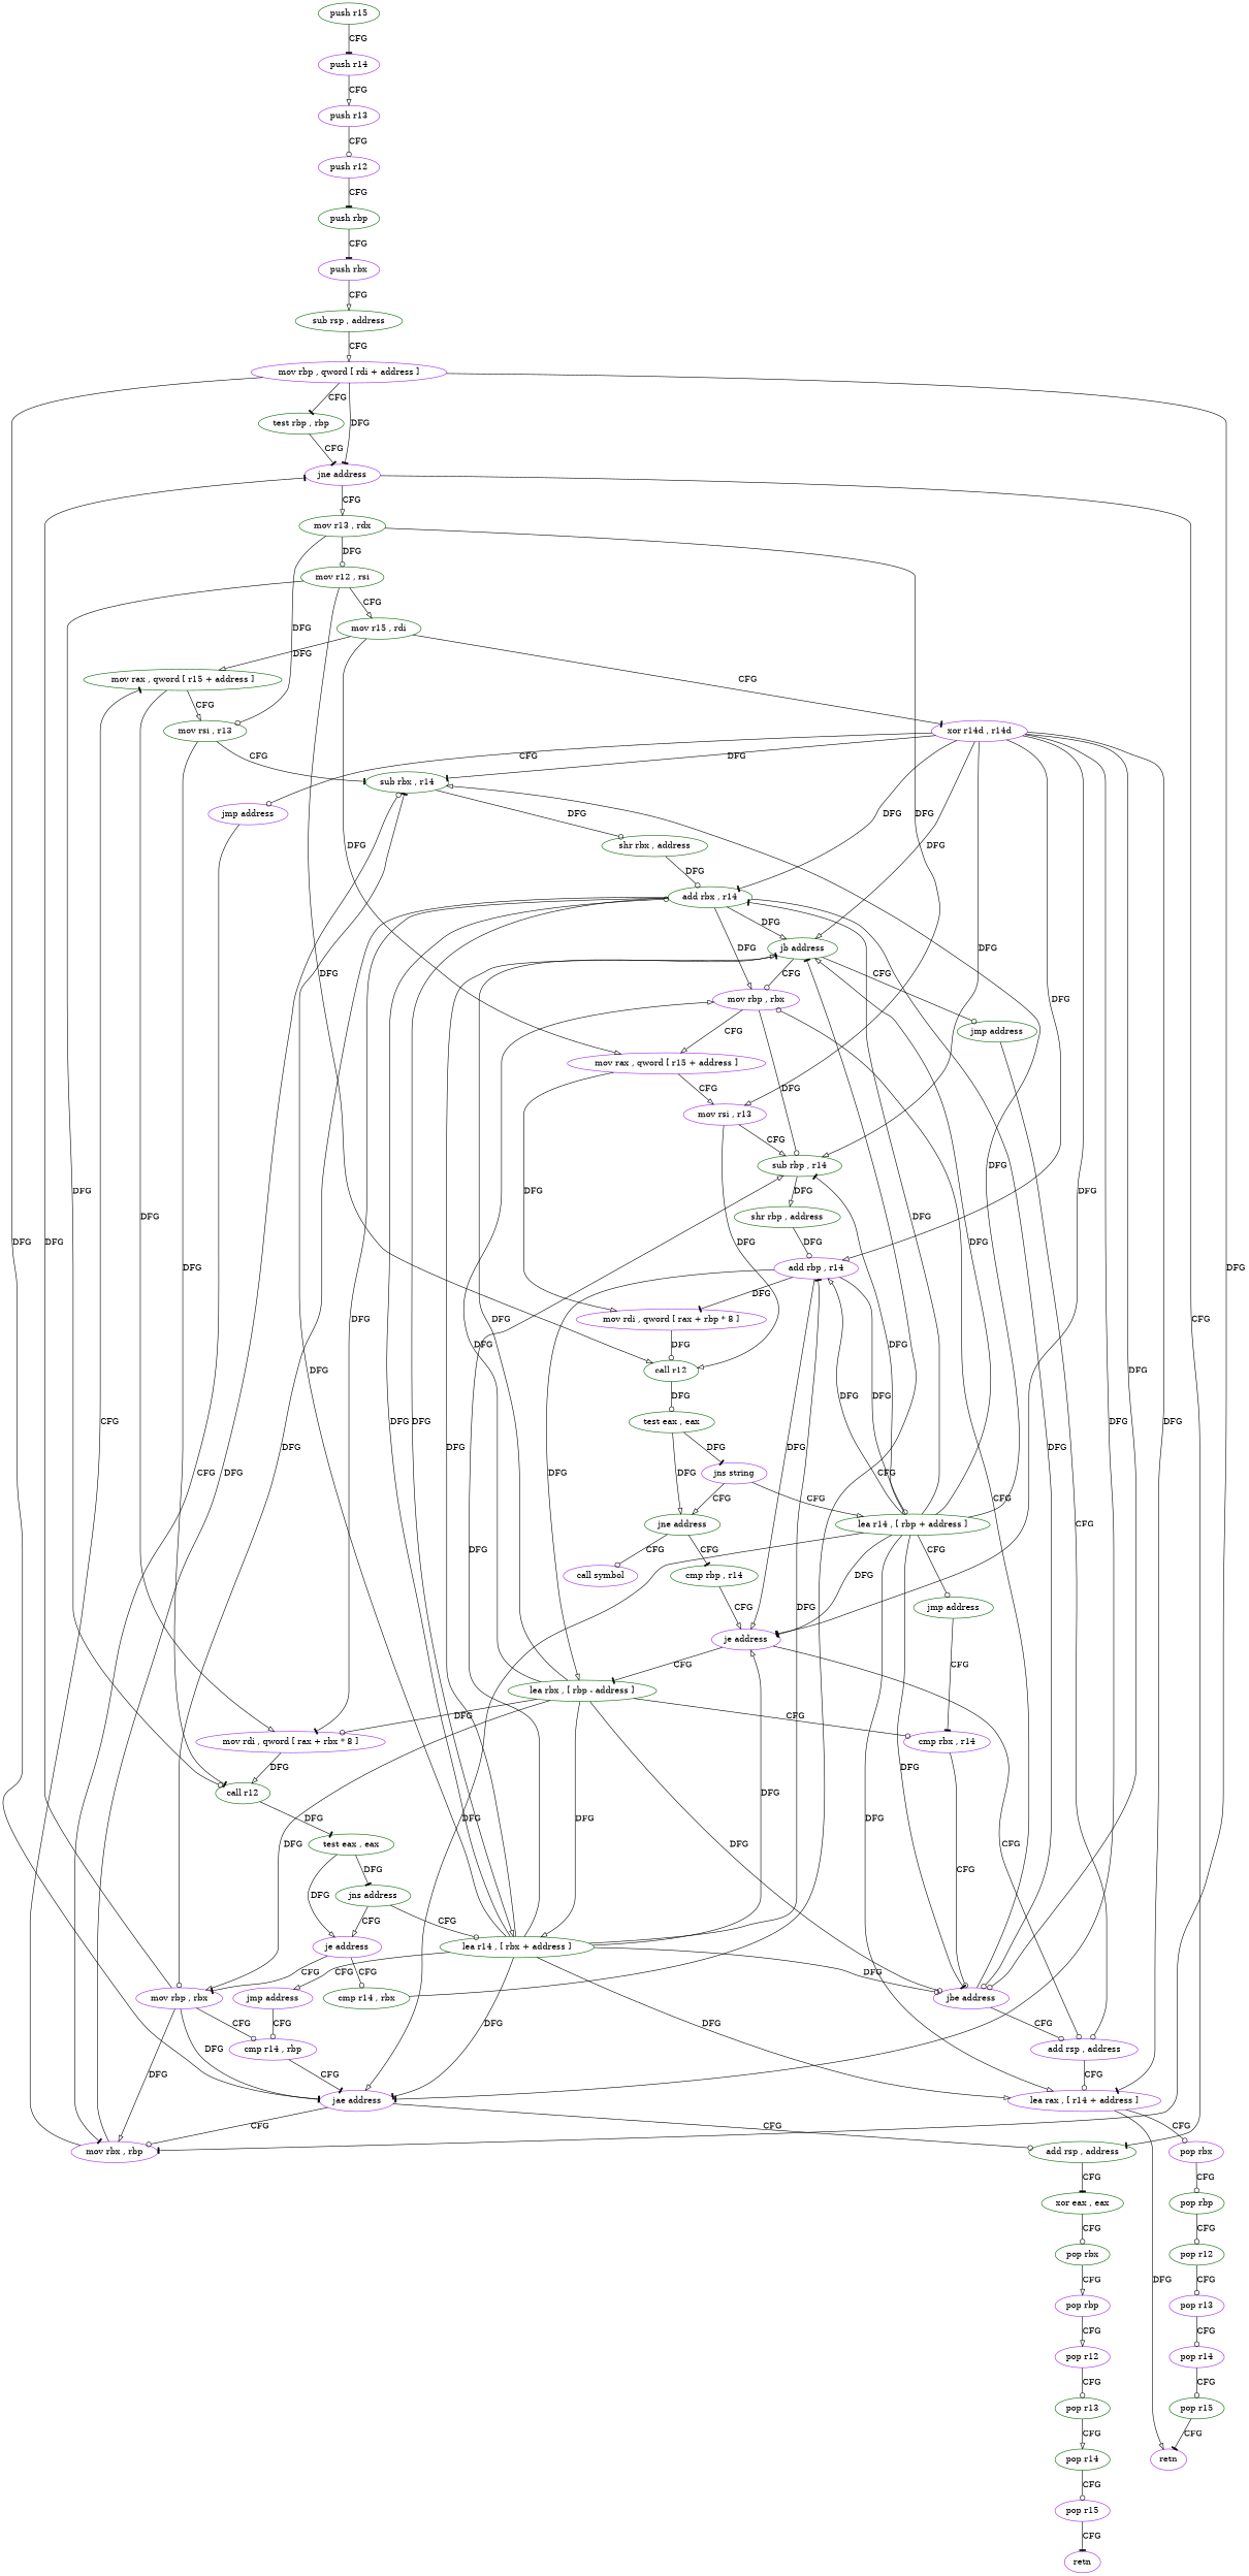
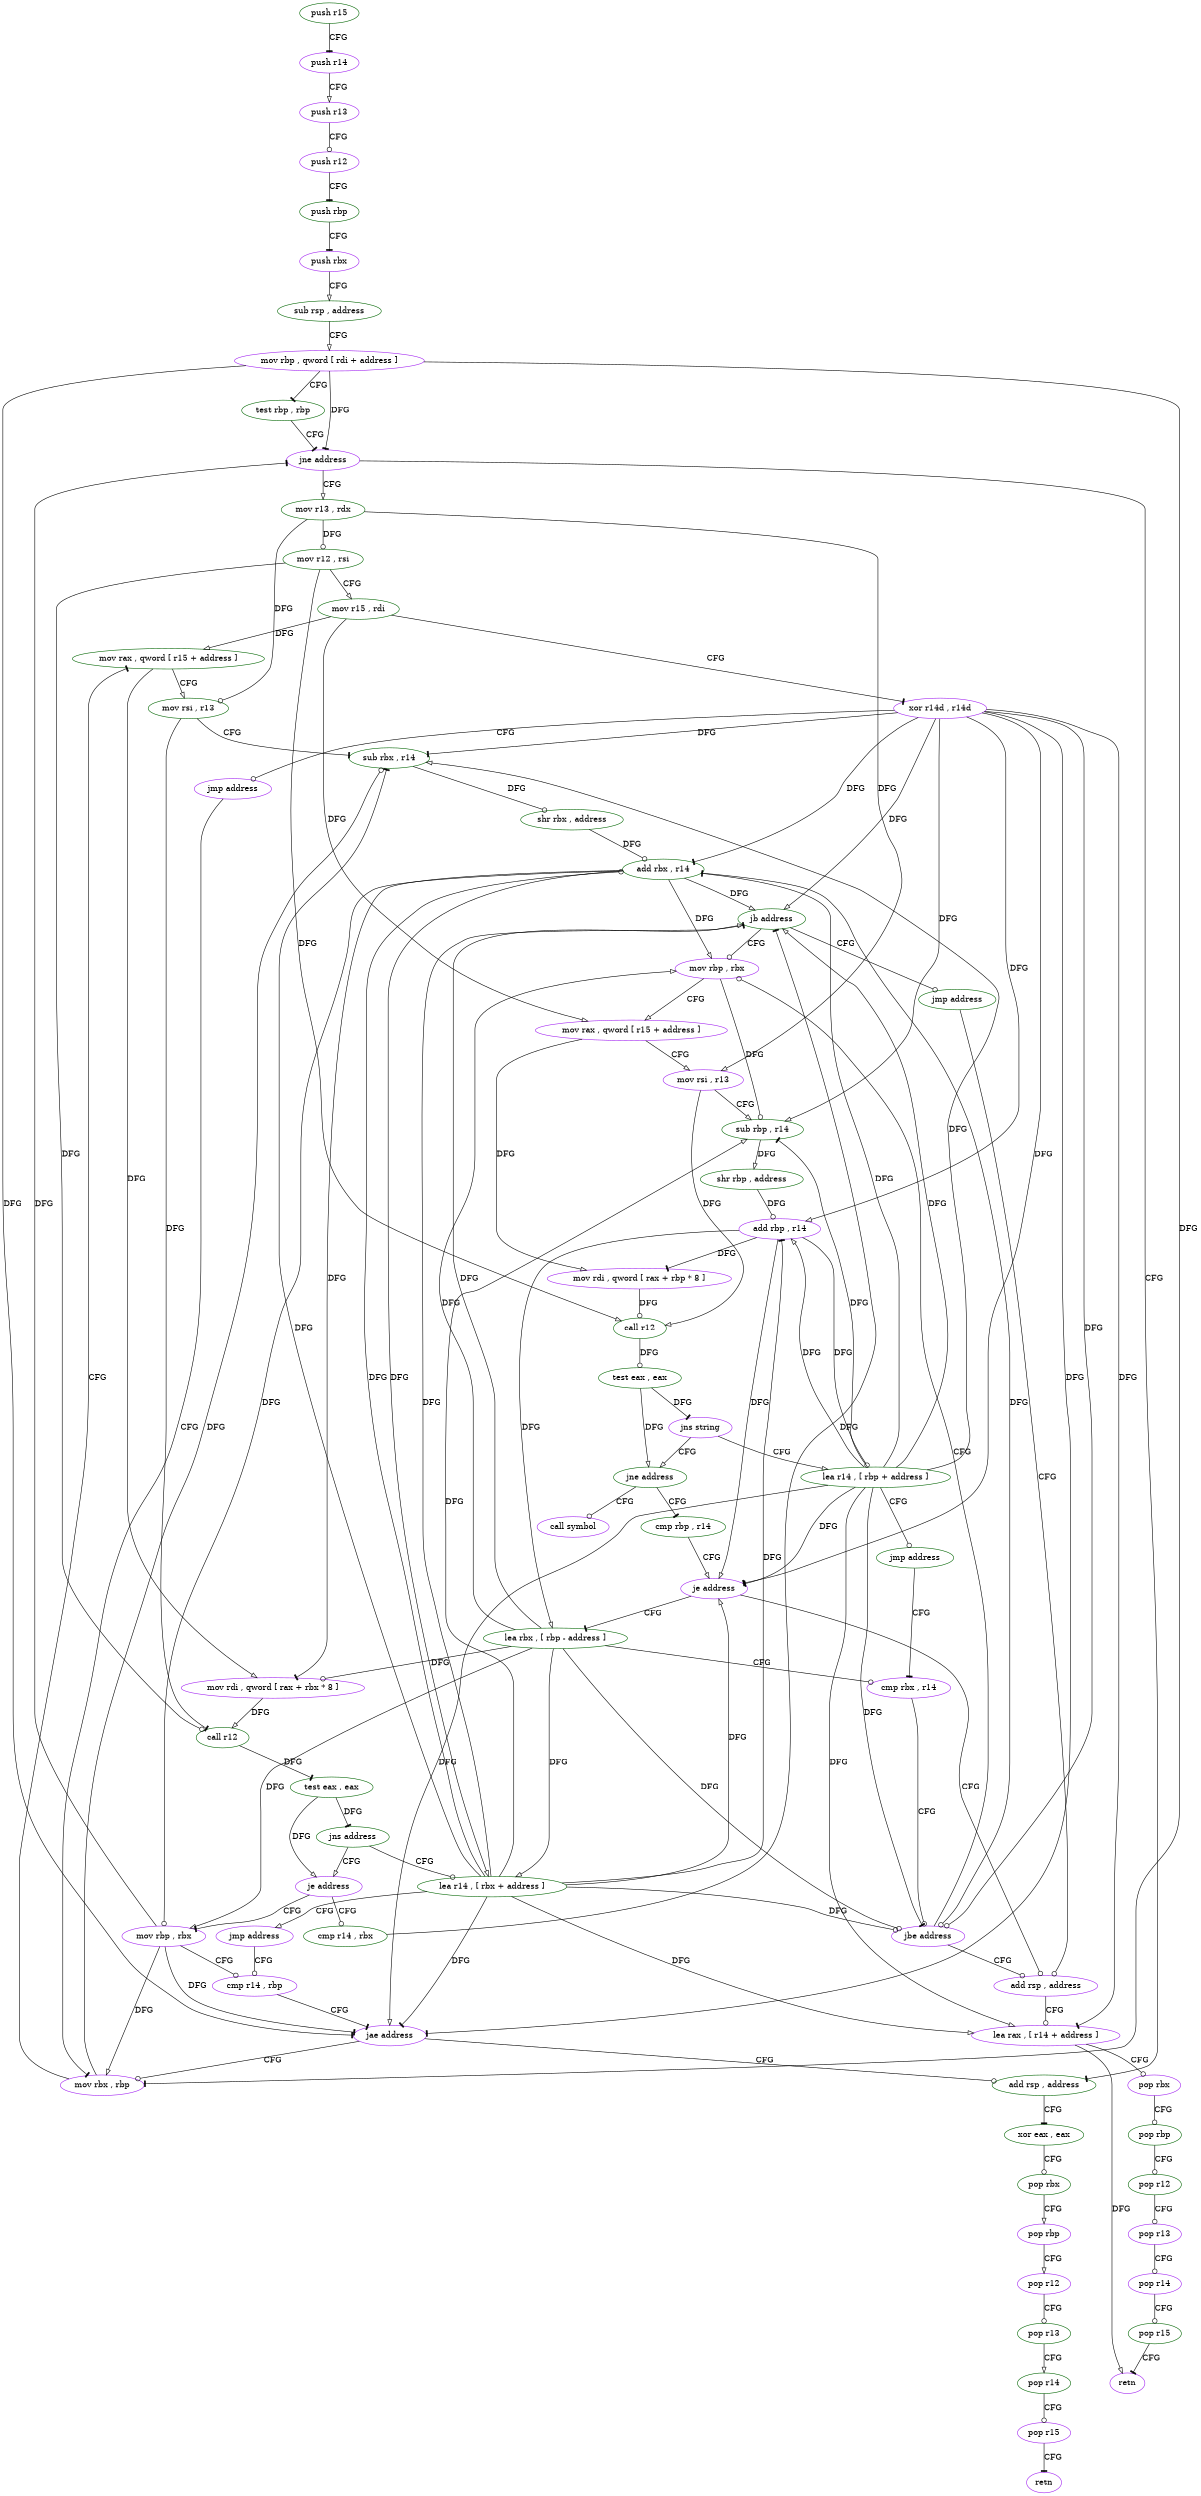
  digraph {
    node [color=darkgreen]
    edge [arrowhead=onormal]
    n1 [label="push r15"]
    n2 [color=purple label="push r14"]
    n3 [color=purple label="push r13"]
    n4 [color=purple label="push r12"]
    n5 [label="push rbp"]
    n6 [color=purple label="push rbx"]
    n7 [label="sub rsp , address"]
    n8 [color=purple label="mov rbp , qword [ rdi + address ]"]
    n9 [label="test rbp , rbp"]
    n10 [color=purple label="jne address"]
    n11 [color=purple label="mov rbx , rbp"]
    n12 [color=purple label="jae address"]
    n13 [label="mov r13 , rdx"]
    n14 [label="add rsp , address"]
    n15 [label="mov rax , qword [ r15 + address ]"]
    n16 [label="sub rbx , r14"]
    n17 [label="mov r12 , rsi"]
    n18 [label="mov rsi , r13"]
    n19 [color=purple label="mov rsi , r13"]
    n20 [label="xor eax , eax"]
    n21 [label="mov r15 , rdi"]
    n22 [label="call r12"]
    n23 [label="call r12"]
    n24 [label="sub rbp , r14"]
    n25 [label="pop rbx"]
    n26 [color=purple label="xor r14d , r14d"]
    n27 [color=purple label="mov rax , qword [ r15 + address ]"]
    n28 [label="test eax , eax"]
    n29 [label="test eax , eax"]
    n30 [color=purple label="jmp address"]
    n31 [label="add rbx , r14"]
    n32 [label="jb address"]
    n33 [color=purple label="add rbp , r14"]
    n34 [color=purple label="lea rax , [ r14 + address ]"]
    n35 [color=purple label="je address"]
    n36 [color=purple label="jbe address"]
    n37 [color=purple label="mov rdi , qword [ rax + rbx * 8 ]"]
    n38 [color=purple label="mov rdi , qword [ rax + rbp * 8 ]"]
    n39 [label="shr rbx , address"]
    n40 [label="lea r14 , [ rbx + address ]"]
    n41 [color=purple label="mov rbp , rbx"]
    n42 [color=purple label="mov rbp , rbx"]
    n43 [label="jmp address"]
    n44 [label="shr rbp , address"]
    n45 [label="lea r14 , [ rbp + address ]"]
    n46 [label="lea rbx , [ rbp - address ]"]
    n47 [color=purple label="pop rbx"]
    n48 [color=purple label=retn]
    n49 [color=purple label="add rsp , address"]
    n50 [color=purple label="pop rbp"]
    n51 [color=purple label="pop r12"]
    n52 [label="pop r13"]
    n53 [label="pop r14"]
    n54 [color=purple label="pop r15"]
    n55 [color=purple label=retn]
    n56 [color=purple label="jmp address"]
    n57 [color=purple label="cmp r14 , rbp"]
    n58 [label="jns address"]
    n59 [color=purple label="je address"]
    n60 [label="cmp r14 , rbx"]
    n61 [label="jmp address"]
    n62 [color=purple label="cmp rbx , r14"]
    n63 [color=purple label="jns string"]
    n64 [label="jne address"]
    n65 [color=purple label="call symbol"]
    n66 [label="cmp rbp , r14"]
    n67 [label="pop rbp"]
    n68 [label="pop r12"]
    n69 [color=purple label="pop r13"]
    n70 [color=purple label="pop r14"]
    n71 [label="pop r15"]
    n1 -> n2 [arrowhead=tee label=CFG]
    n2 -> n3 [label=CFG]
    n3 -> n4 [arrowhead=odot label=CFG]
    n4 -> n5 [arrowhead=tee label=CFG]
    n5 -> n6 [arrowhead=tee label=CFG]
    n6 -> n7 [label=CFG]
    n7 -> n8 [label=CFG]
    n8 -> n9 [arrowhead=tee label=CFG]
    n8 -> n10 [arrowhead=tee label=DFG]
    n8 -> n11 [arrowhead=tee label=DFG]
    n8 -> n12 [arrowhead=tee label=DFG]
    n9 -> n10 [arrowhead=tee label=CFG]
    n10 -> n13 [label=CFG]
    n10 -> n14 [arrowhead=tee label=CFG]
    n11 -> n15 [arrowhead=tee label=CFG]
    n11 -> n16 [arrowhead=odot label=DFG]
    n12 -> n11 [arrowhead=odot label=CFG]
    n12 -> n14 [arrowhead=odot label=CFG]
    n13 -> n17 [arrowhead=odot label=DFG]
    n13 -> n18 [arrowhead=odot label=DFG]
    n13 -> n19 [label=DFG]
    n14 -> n20 [arrowhead=tee label=CFG]
    n15 -> n18 [label=CFG]
    n15 -> n37 [label=DFG]
    n16 -> n39 [arrowhead=odot label=DFG]
    n17 -> n21 [label=CFG]
    n17 -> n22 [arrowhead=odot label=DFG]
    n17 -> n23 [label=DFG]
    n18 -> n16 [arrowhead=tee label=CFG]
    n18 -> n22 [arrowhead=tee label=DFG]
    n19 -> n23 [label=DFG]
    n19 -> n24 [label=CFG]
    n20 -> n25 [arrowhead=odot label=CFG]
    n21 -> n15 [label=DFG]
    n21 -> n26 [arrowhead=tee label=CFG]
    n21 -> n27 [label=DFG]
    n22 -> n28 [arrowhead=tee label=DFG]
    n23 -> n29 [arrowhead=odot label=DFG]
    n24 -> n44 [label=DFG]
    n25 -> n50 [label=CFG]
    n26 -> n12 [arrowhead=tee label=DFG]
    n26 -> n16 [arrowhead=tee label=DFG]
    n26 -> n24 [label=DFG]
    n26 -> n30 [arrowhead=odot label=CFG]
    n26 -> n31 [arrowhead=tee label=DFG]
    n26 -> n32 [label=DFG]
    n26 -> n33 [label=DFG]
    n26 -> n34 [arrowhead=tee label=DFG]
    n26 -> n35 [arrowhead=tee label=DFG]
    n26 -> n36 [arrowhead=odot label=DFG]
    n27 -> n19 [label=CFG]
    n27 -> n38 [label=DFG]
    n28 -> n58 [arrowhead=tee label=DFG]
    n28 -> n59 [label=DFG]
    n29 -> n63 [arrowhead=tee label=DFG]
    n29 -> n64 [label=DFG]
    n30 -> n11 [arrowhead=tee label=CFG]
    n31 -> n32 [label=DFG]
    n31 -> n36 [arrowhead=odot label=DFG]
    n31 -> n37 [arrowhead=tee label=DFG]
    n31 -> n40 [label=DFG]
    n31 -> n41 [arrowhead=odot label=DFG]
    n31 -> n42 [label=DFG]
    n32 -> n42 [arrowhead=odot label=CFG]
    n32 -> n43 [arrowhead=odot label=CFG]
    n33 -> n35 [label=DFG]
    n33 -> n38 [arrowhead=tee label=DFG]
    n33 -> n45 [arrowhead=odot label=DFG]
    n33 -> n46 [label=DFG]
    n34 -> n47 [arrowhead=odot label=CFG]
    n34 -> n48 [label=DFG]
    n35 -> n46 [arrowhead=tee label=CFG]
    n35 -> n49 [arrowhead=odot label=CFG]
    n36 -> n42 [arrowhead=odot label=CFG]
    n36 -> n49 [arrowhead=odot label=CFG]
    n37 -> n22 [label=DFG]
    n38 -> n23 [arrowhead=odot label=DFG]
    n39 -> n31 [arrowhead=odot label=DFG]
    n40 -> n12 [arrowhead=tee label=DFG]
    n40 -> n16 [arrowhead=tee label=DFG]
    n40 -> n24 [label=DFG]
    n40 -> n31 [arrowhead=odot label=DFG]
    n40 -> n32 [arrowhead=tee label=DFG]
    n40 -> n33 [arrowhead=tee label=DFG]
    n40 -> n34 [label=DFG]
    n40 -> n35 [label=DFG]
    n40 -> n36 [arrowhead=odot label=DFG]
    n40 -> n56 [label=CFG]
    n41 -> n10 [arrowhead=tee label=DFG]
    n41 -> n11 [label=DFG]
    n41 -> n12 [arrowhead=tee label=DFG]
    n41 -> n57 [arrowhead=odot label=CFG]
    n42 -> n24 [arrowhead=odot label=DFG]
    n42 -> n27 [label=CFG]
    n43 -> n49 [arrowhead=odot label=CFG]
    n44 -> n33 [arrowhead=odot label=DFG]
    n45 -> n12 [label=DFG]
    n45 -> n16 [label=DFG]
    n45 -> n24 [arrowhead=tee label=DFG]
    n45 -> n31 [arrowhead=tee label=DFG]
    n45 -> n32 [label=DFG]
    n45 -> n33 [label=DFG]
    n45 -> n34 [label=DFG]
    n45 -> n35 [arrowhead=tee label=DFG]
    n45 -> n36 [arrowhead=tee label=DFG]
    n45 -> n61 [arrowhead=odot label=CFG]
    n46 -> n32 [label=DFG]
    n46 -> n36 [arrowhead=odot label=DFG]
    n46 -> n37 [arrowhead=odot label=DFG]
    n46 -> n40 [label=DFG]
    n46 -> n41 [label=DFG]
    n46 -> n42 [label=DFG]
    n46 -> n62 [arrowhead=odot label=CFG]
    n47 -> n67 [arrowhead=odot label=CFG]
    n49 -> n34 [arrowhead=odot label=CFG]
    n50 -> n51 [label=CFG]
    n51 -> n52 [arrowhead=odot label=CFG]
    n52 -> n53 [label=CFG]
    n53 -> n54 [arrowhead=odot label=CFG]
    n54 -> n55 [arrowhead=tee label=CFG]
    n56 -> n57 [arrowhead=odot label=CFG]
    n57 -> n12 [arrowhead=tee label=CFG]
    n58 -> n40 [arrowhead=odot label=CFG]
    n58 -> n59 [label=CFG]
    n59 -> n41 [arrowhead=tee label=CFG]
    n59 -> n60 [arrowhead=odot label=CFG]
-   n60 -> n32 [arrowhead=tee label=CFG]
+   n60 -> n32 [arrowhead=tee label=DFG]
    n61 -> n62 [arrowhead=tee label=CFG]
    n62 -> n36 [arrowhead=odot label=CFG]
    n63 -> n45 [label=CFG]
    n63 -> n64 [label=CFG]
    n64 -> n65 [arrowhead=odot label=CFG]
    n64 -> n66 [arrowhead=tee label=CFG]
    n66 -> n35 [label=CFG]
    n67 -> n68 [arrowhead=odot label=CFG]
    n68 -> n69 [arrowhead=odot label=CFG]
    n69 -> n70 [arrowhead=odot label=CFG]
    n70 -> n71 [arrowhead=odot label=CFG]
    n71 -> n48 [arrowhead=tee label=CFG]
  }
